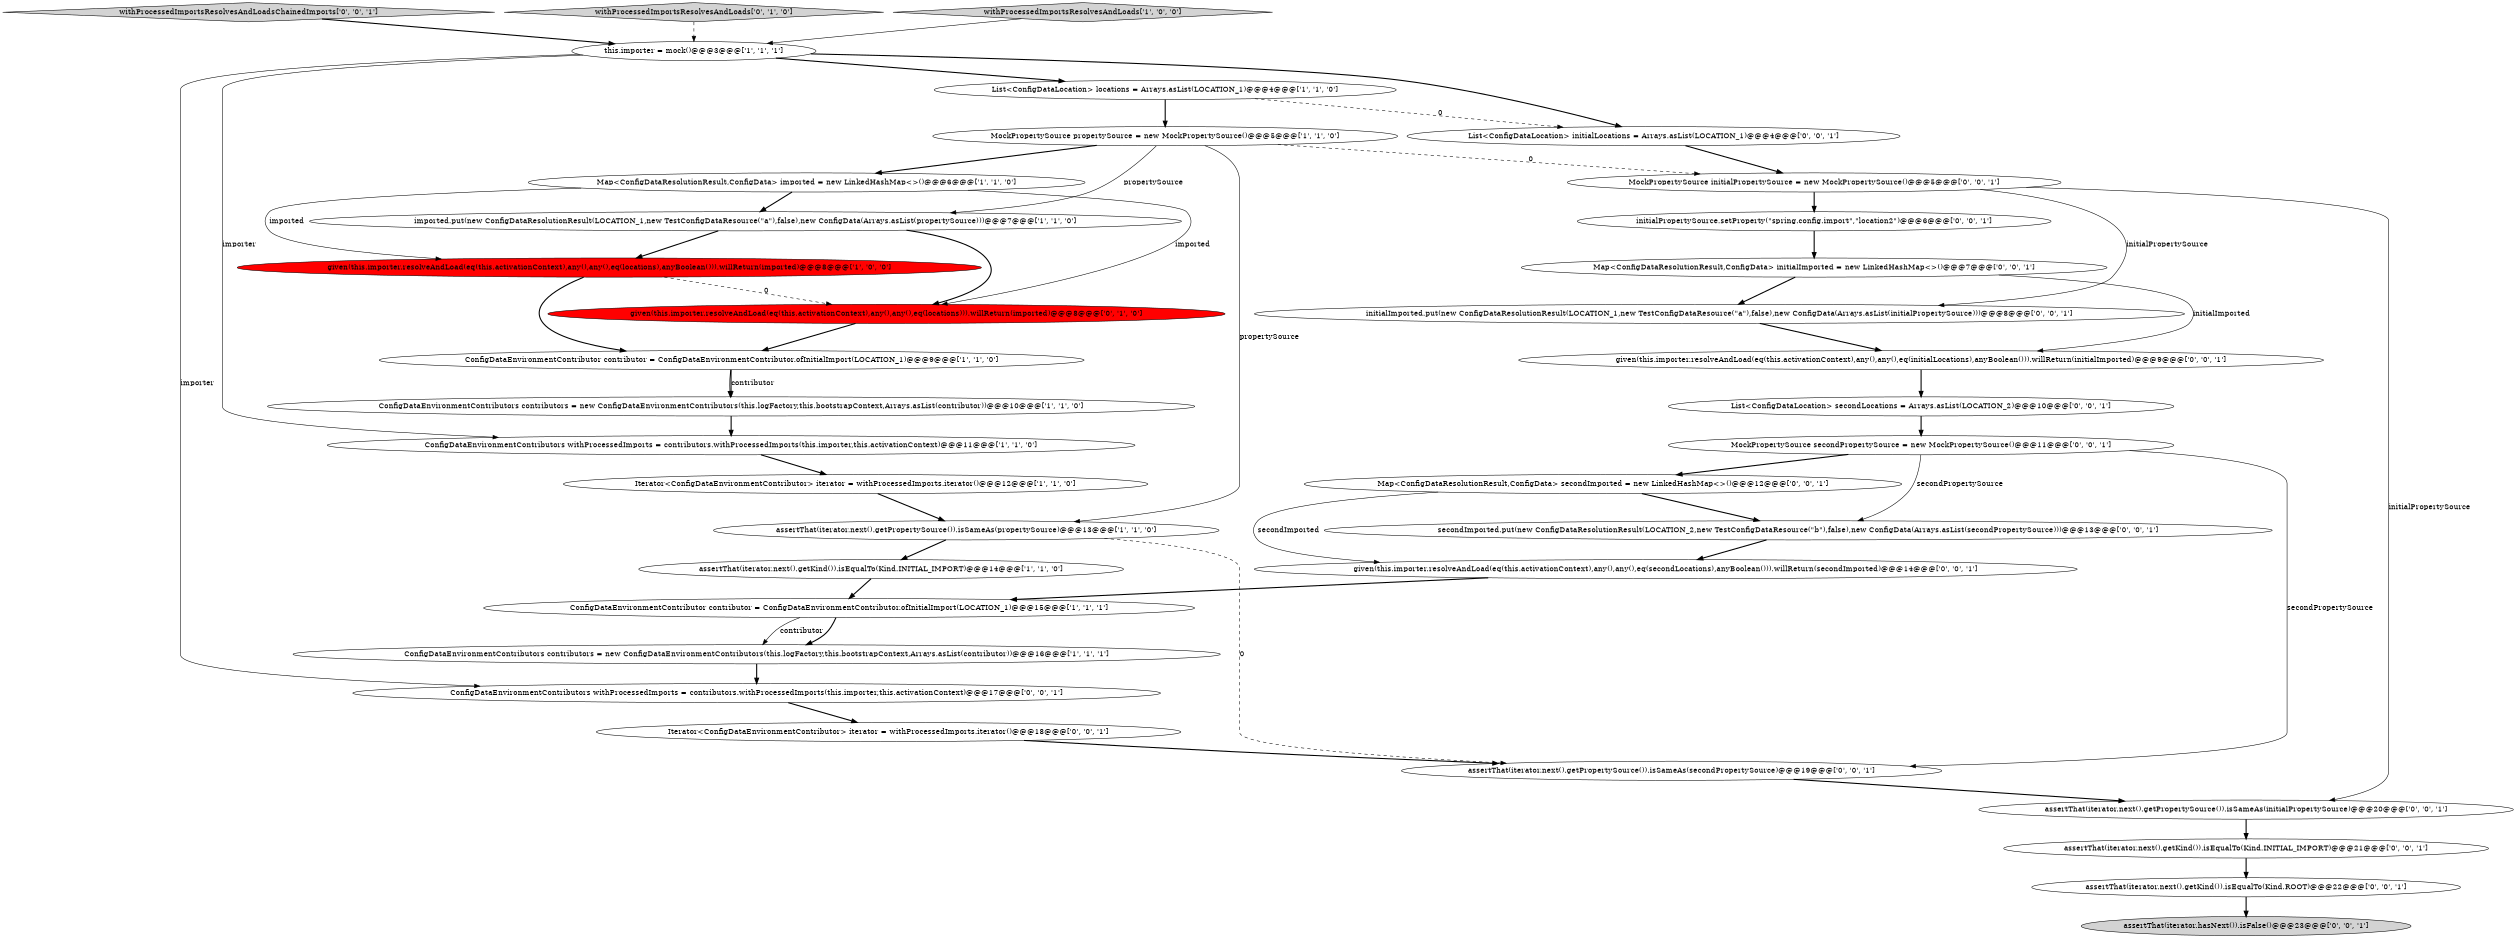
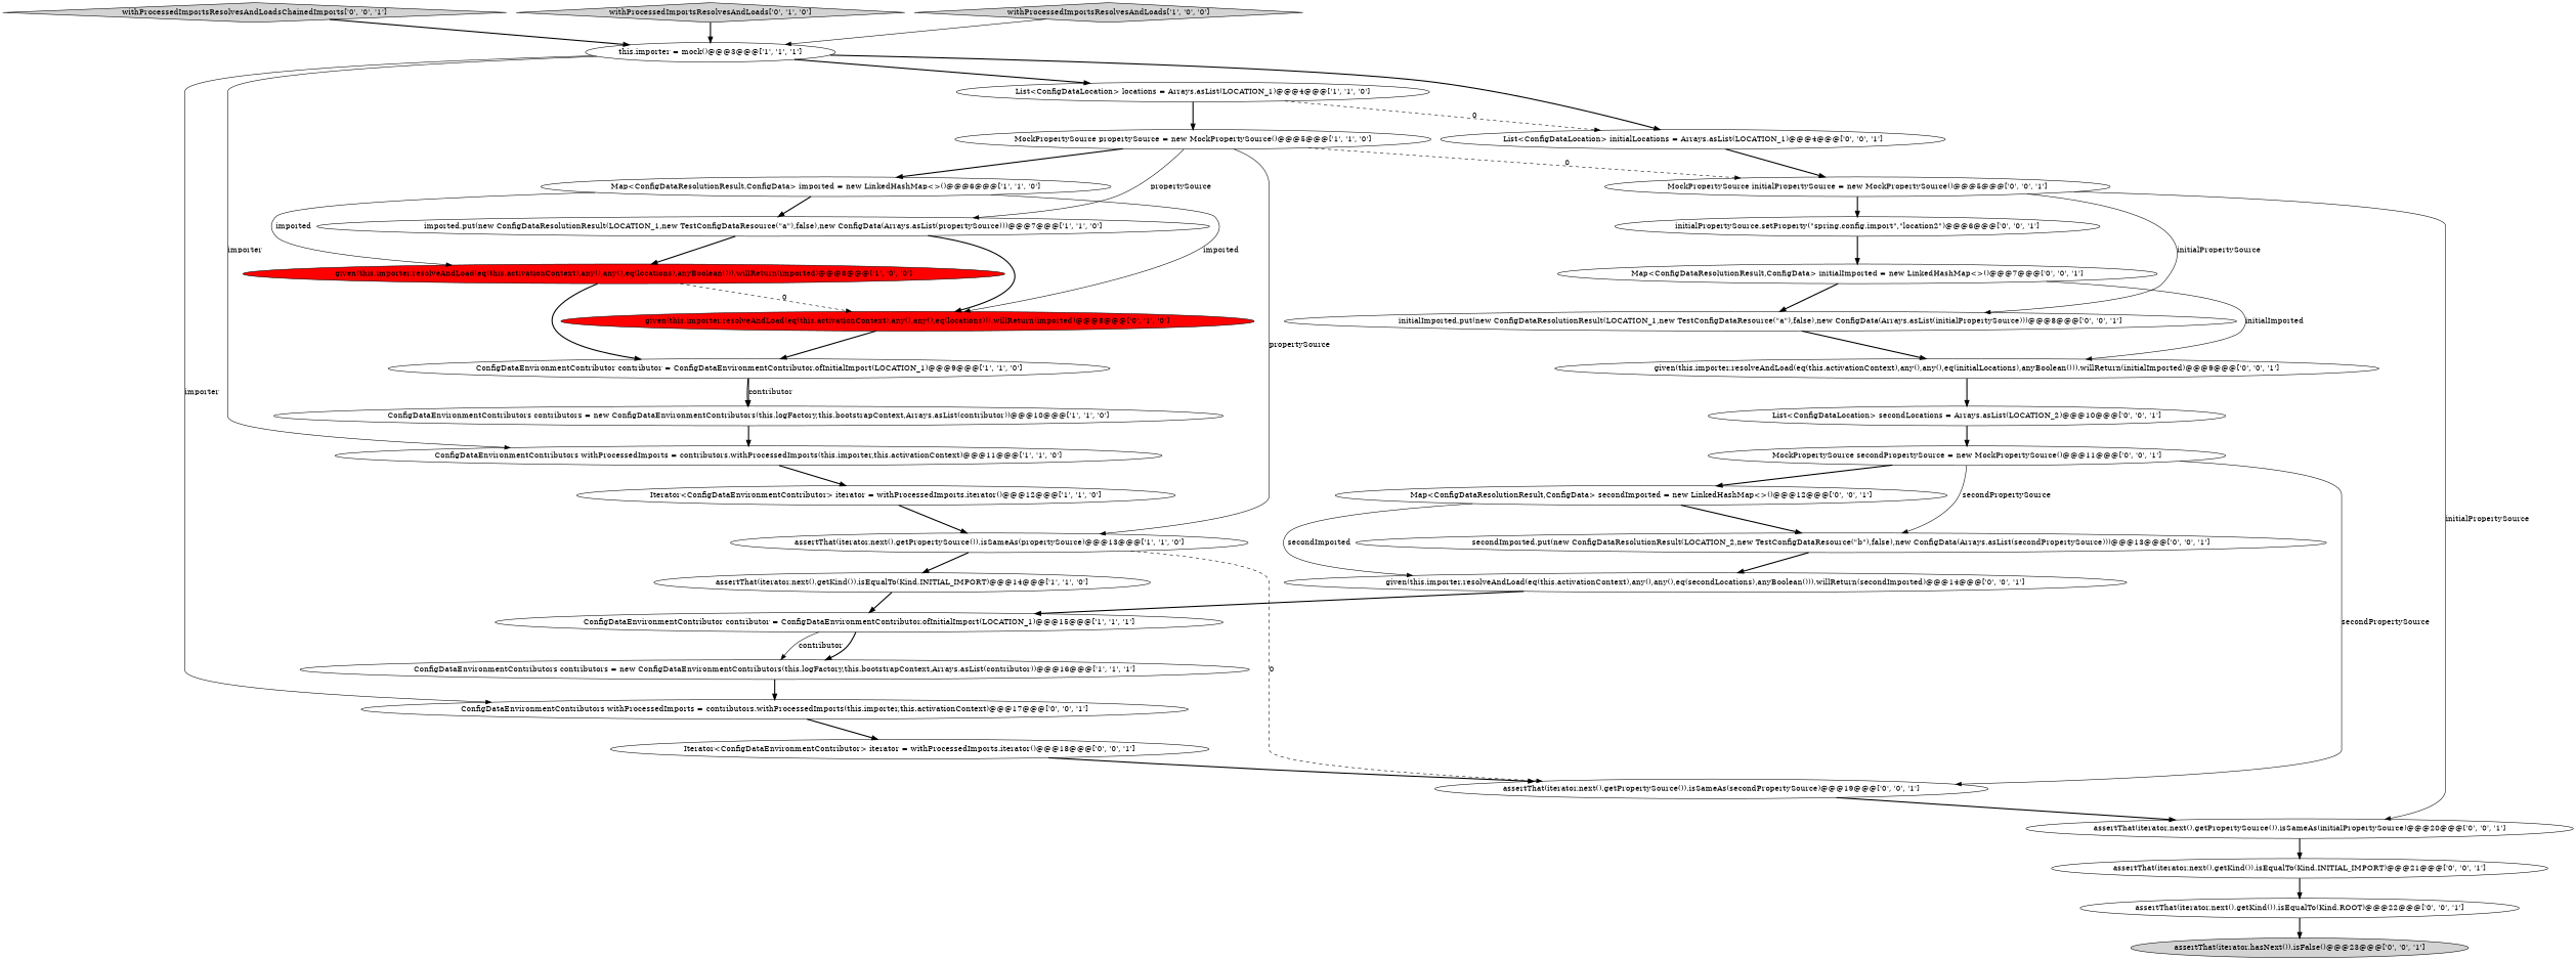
  digraph {
    node [fillcolor=white shape=ellipse style=filled]
    edge [style=bold]
    n1 [fillcolor=red label="given(this.importer.resolveAndLoad(eq(this.activationContext),any(),any(),eq(locations),anyBoolean())).willReturn(imported)@@@8@@@['1', '0', '0']"]
    n2 [label="ConfigDataEnvironmentContributor contributor = ConfigDataEnvironmentContributor.ofInitialImport(LOCATION_1)@@@9@@@['1', '1', '0']"]
    n3 [fillcolor=red label="given(this.importer.resolveAndLoad(eq(this.activationContext),any(),any(),eq(locations))).willReturn(imported)@@@8@@@['0', '1', '0']"]
    n4 [label="ConfigDataEnvironmentContributors contributors = new ConfigDataEnvironmentContributors(this.logFactory,this.bootstrapContext,Arrays.asList(contributor))@@@10@@@['1', '1', '0']"]
    n5 [label="ConfigDataEnvironmentContributor contributor = ConfigDataEnvironmentContributor.ofInitialImport(LOCATION_1)@@@15@@@['1', '1', '1']"]
    n6 [label="ConfigDataEnvironmentContributors contributors = new ConfigDataEnvironmentContributors(this.logFactory,this.bootstrapContext,Arrays.asList(contributor))@@@16@@@['1', '1', '1']"]
    n7 [label="ConfigDataEnvironmentContributors withProcessedImports = contributors.withProcessedImports(this.importer,this.activationContext)@@@17@@@['0', '0', '1']"]
    n8 [label="List<ConfigDataLocation> initialLocations = Arrays.asList(LOCATION_1)@@@4@@@['0', '0', '1']"]
    n9 [label="MockPropertySource initialPropertySource = new MockPropertySource()@@@5@@@['0', '0', '1']"]
    n10 [label="initialPropertySource.setProperty(\"spring.config.import\",\"location2\")@@@6@@@['0', '0', '1']"]
    n11 [label="assertThat(iterator.next().getPropertySource()).isSameAs(initialPropertySource)@@@20@@@['0', '0', '1']"]
    n12 [label="initialImported.put(new ConfigDataResolutionResult(LOCATION_1,new TestConfigDataResource(\"a\"),false),new ConfigData(Arrays.asList(initialPropertySource)))@@@8@@@['0', '0', '1']"]
    n13 [label="assertThat(iterator.next().getKind()).isEqualTo(Kind.ROOT)@@@22@@@['0', '0', '1']"]
    n14 [fillcolor=lightgray label="assertThat(iterator.hasNext()).isFalse()@@@23@@@['0', '0', '1']"]
    n15 [label="Iterator<ConfigDataEnvironmentContributor> iterator = withProcessedImports.iterator()@@@18@@@['0', '0', '1']"]
    n16 [label="Map<ConfigDataResolutionResult,ConfigData> imported = new LinkedHashMap<>()@@@6@@@['1', '1', '0']"]
    n17 [label="imported.put(new ConfigDataResolutionResult(LOCATION_1,new TestConfigDataResource(\"a\"),false),new ConfigData(Arrays.asList(propertySource)))@@@7@@@['1', '1', '0']"]
    n18 [label="assertThat(iterator.next().getPropertySource()).isSameAs(propertySource)@@@13@@@['1', '1', '0']"]
    n19 [label="assertThat(iterator.next().getKind()).isEqualTo(Kind.INITIAL_IMPORT)@@@14@@@['1', '1', '0']"]
    n20 [label="assertThat(iterator.next().getPropertySource()).isSameAs(secondPropertySource)@@@19@@@['0', '0', '1']"]
    n21 [label="List<ConfigDataLocation> locations = Arrays.asList(LOCATION_1)@@@4@@@['1', '1', '0']"]
    n22 [label="MockPropertySource propertySource = new MockPropertySource()@@@5@@@['1', '1', '0']"]
    n23 [label="ConfigDataEnvironmentContributors withProcessedImports = contributors.withProcessedImports(this.importer,this.activationContext)@@@11@@@['1', '1', '0']"]
    n24 [label="List<ConfigDataLocation> secondLocations = Arrays.asList(LOCATION_2)@@@10@@@['0', '0', '1']"]
    n25 [label="MockPropertySource secondPropertySource = new MockPropertySource()@@@11@@@['0', '0', '1']"]
    n26 [label="Map<ConfigDataResolutionResult,ConfigData> secondImported = new LinkedHashMap<>()@@@12@@@['0', '0', '1']"]
    n27 [label="secondImported.put(new ConfigDataResolutionResult(LOCATION_2,new TestConfigDataResource(\"b\"),false),new ConfigData(Arrays.asList(secondPropertySource)))@@@13@@@['0', '0', '1']"]
    n28 [label="Map<ConfigDataResolutionResult,ConfigData> initialImported = new LinkedHashMap<>()@@@7@@@['0', '0', '1']"]
    n29 [label="assertThat(iterator.next().getKind()).isEqualTo(Kind.INITIAL_IMPORT)@@@21@@@['0', '0', '1']"]
    n30 [label="given(this.importer.resolveAndLoad(eq(this.activationContext),any(),any(),eq(initialLocations),anyBoolean())).willReturn(initialImported)@@@9@@@['0', '0', '1']"]
    n31 [fillcolor=lightgray label="withProcessedImportsResolvesAndLoadsChainedImports['0', '0', '1']" shape=diamond]
    n32 [label="this.importer = mock()@@@3@@@['1', '1', '1']"]
    n33 [label="given(this.importer.resolveAndLoad(eq(this.activationContext),any(),any(),eq(secondLocations),anyBoolean())).willReturn(secondImported)@@@14@@@['0', '0', '1']"]
    n34 [label="Iterator<ConfigDataEnvironmentContributor> iterator = withProcessedImports.iterator()@@@12@@@['1', '1', '0']"]
    n35 [fillcolor=lightgray label="withProcessedImportsResolvesAndLoads['0', '1', '0']" shape=diamond]
    n36 [fillcolor=lightgray label="withProcessedImportsResolvesAndLoads['1', '0', '0']" shape=diamond]
    n1 -> n2
    n1 -> n3 [label=0 style=dashed]
    n2 -> n4
    n2 -> n4 [label=contributor style=solid]
    n3 -> n2
    n4 -> n23
    n5 -> n6 [label=contributor style=solid]
    n5 -> n6
    n6 -> n7
    n7 -> n15
    n8 -> n9
    n9 -> n10
    n9 -> n11 [label=initialPropertySource style=solid]
    n9 -> n12 [label=initialPropertySource style=solid]
    n10 -> n28
    n11 -> n29
    n12 -> n30
    n13 -> n14
    n15 -> n20
    n16 -> n1 [label=imported style=solid]
    n16 -> n3 [label=imported style=solid]
    n16 -> n17
    n17 -> n1
    n17 -> n3
    n18 -> n19
    n18 -> n20 [label=0 style=dashed]
    n19 -> n5
    n20 -> n11
    n21 -> n8 [label=0 style=dashed]
    n21 -> n22
    n22 -> n9 [label=0 style=dashed]
    n22 -> n16
    n22 -> n17 [label=propertySource style=solid]
    n22 -> n18 [label=propertySource style=solid]
    n23 -> n34
    n24 -> n25
    n25 -> n20 [label=secondPropertySource style=solid]
    n25 -> n26
    n25 -> n27 [label=secondPropertySource style=solid]
    n26 -> n27
    n26 -> n33 [label=secondImported style=solid]
    n27 -> n33
    n28 -> n12
    n28 -> n30 [label=initialImported style=solid]
    n29 -> n13
    n30 -> n24
    n31 -> n32
    n32 -> n7 [label=importer style=solid]
    n32 -> n8
    n32 -> n21
    n32 -> n23 [label=importer style=solid]
    n33 -> n5
    n34 -> n18
-   n35 -> n32 [style=dashed]
+   n35 -> n32
    n36 -> n32 [style=solid]
  }
